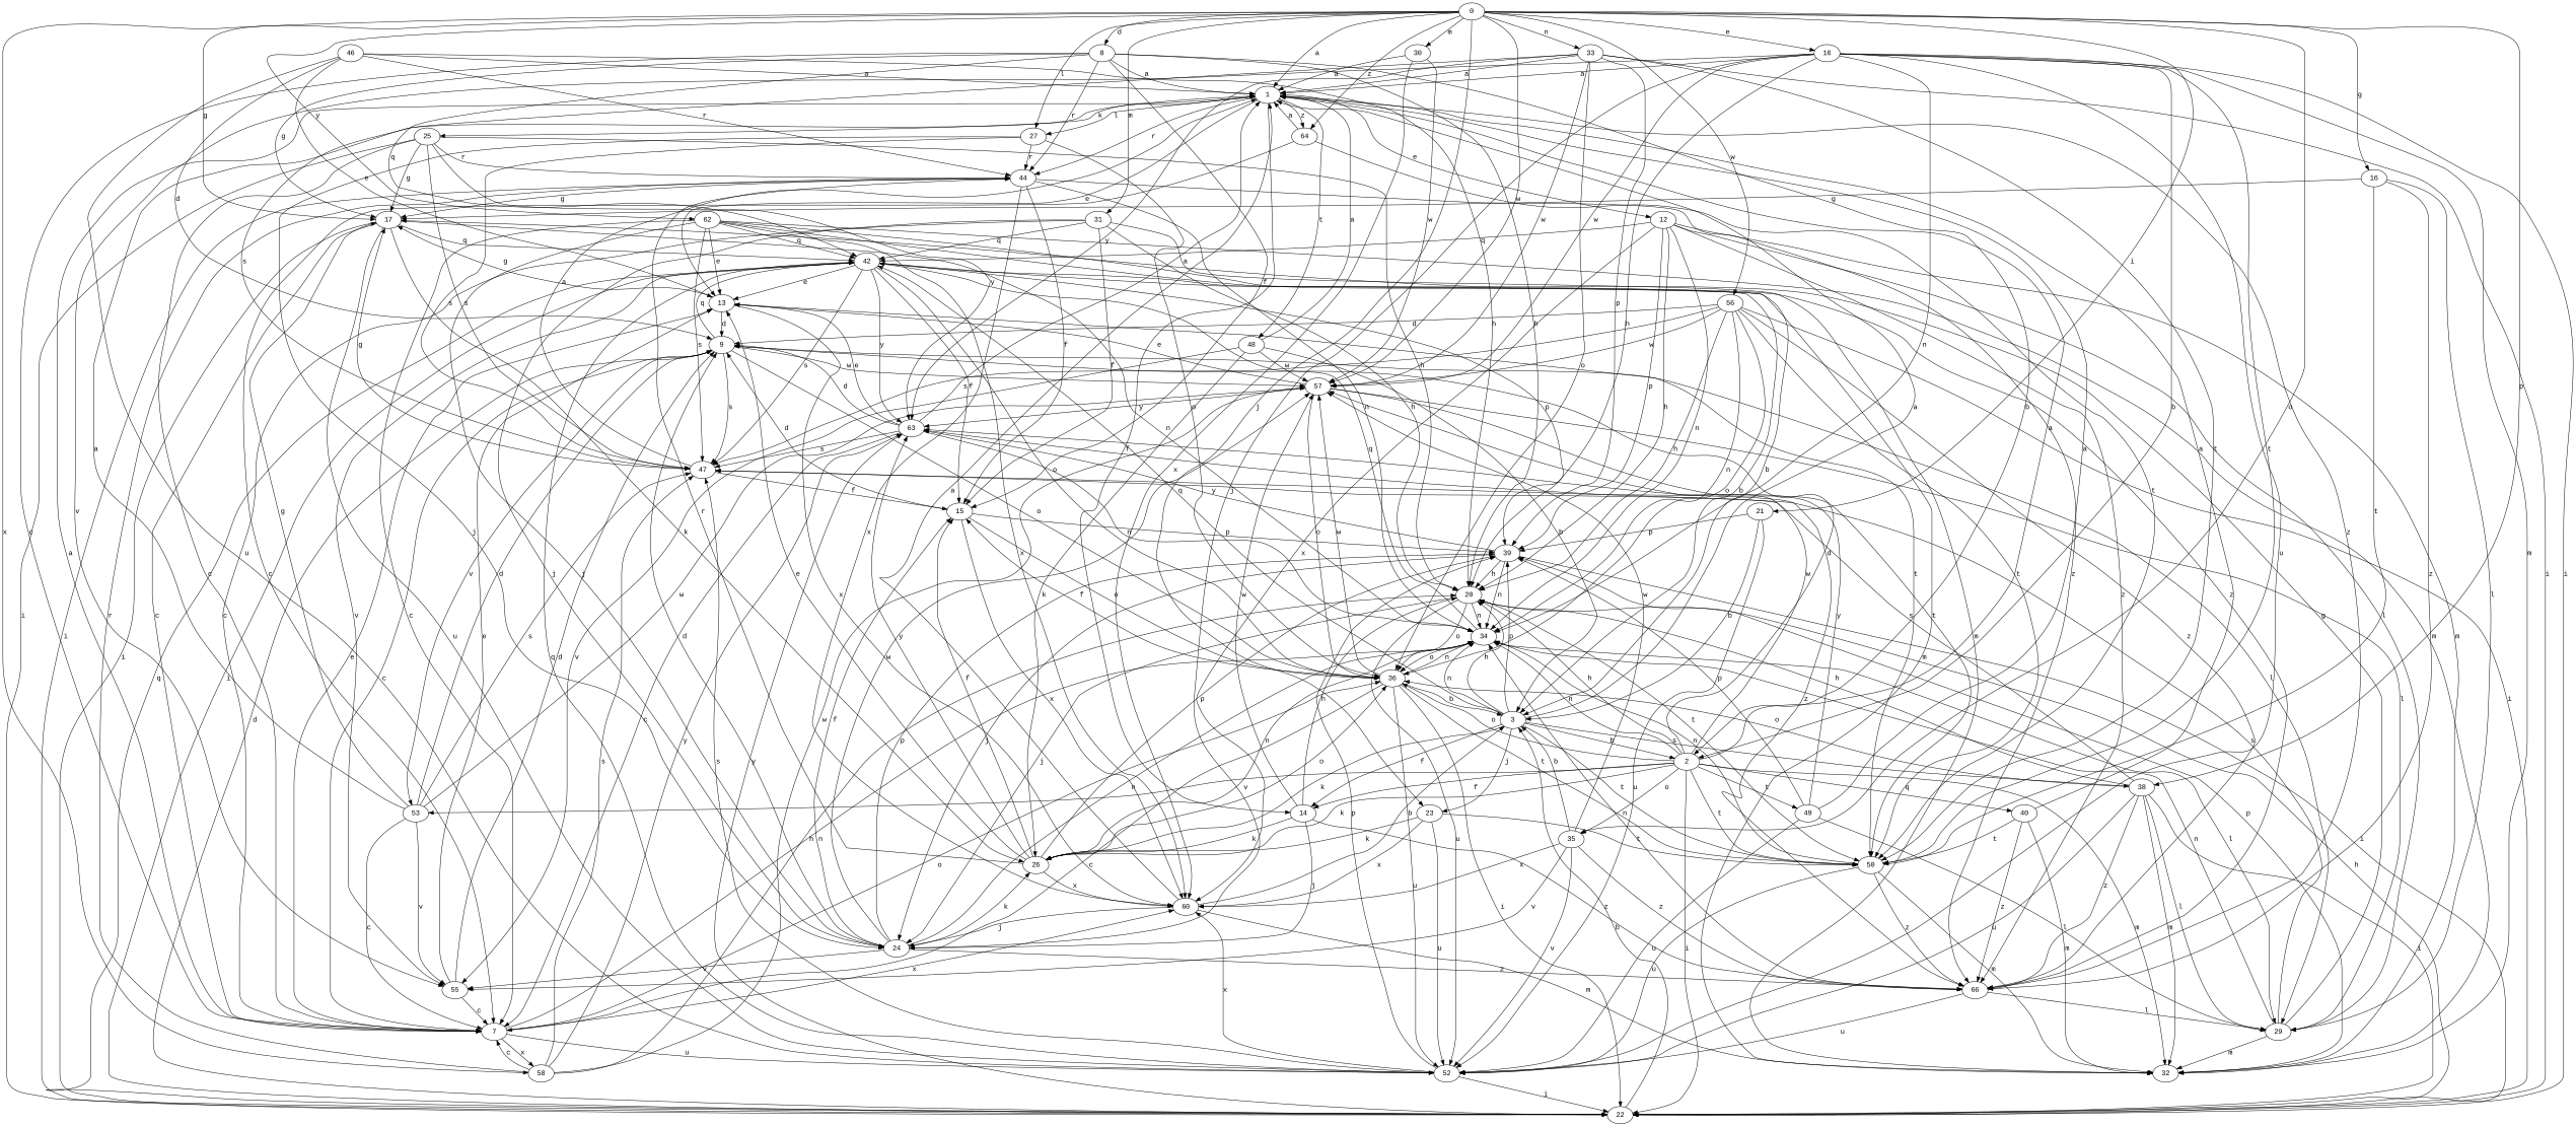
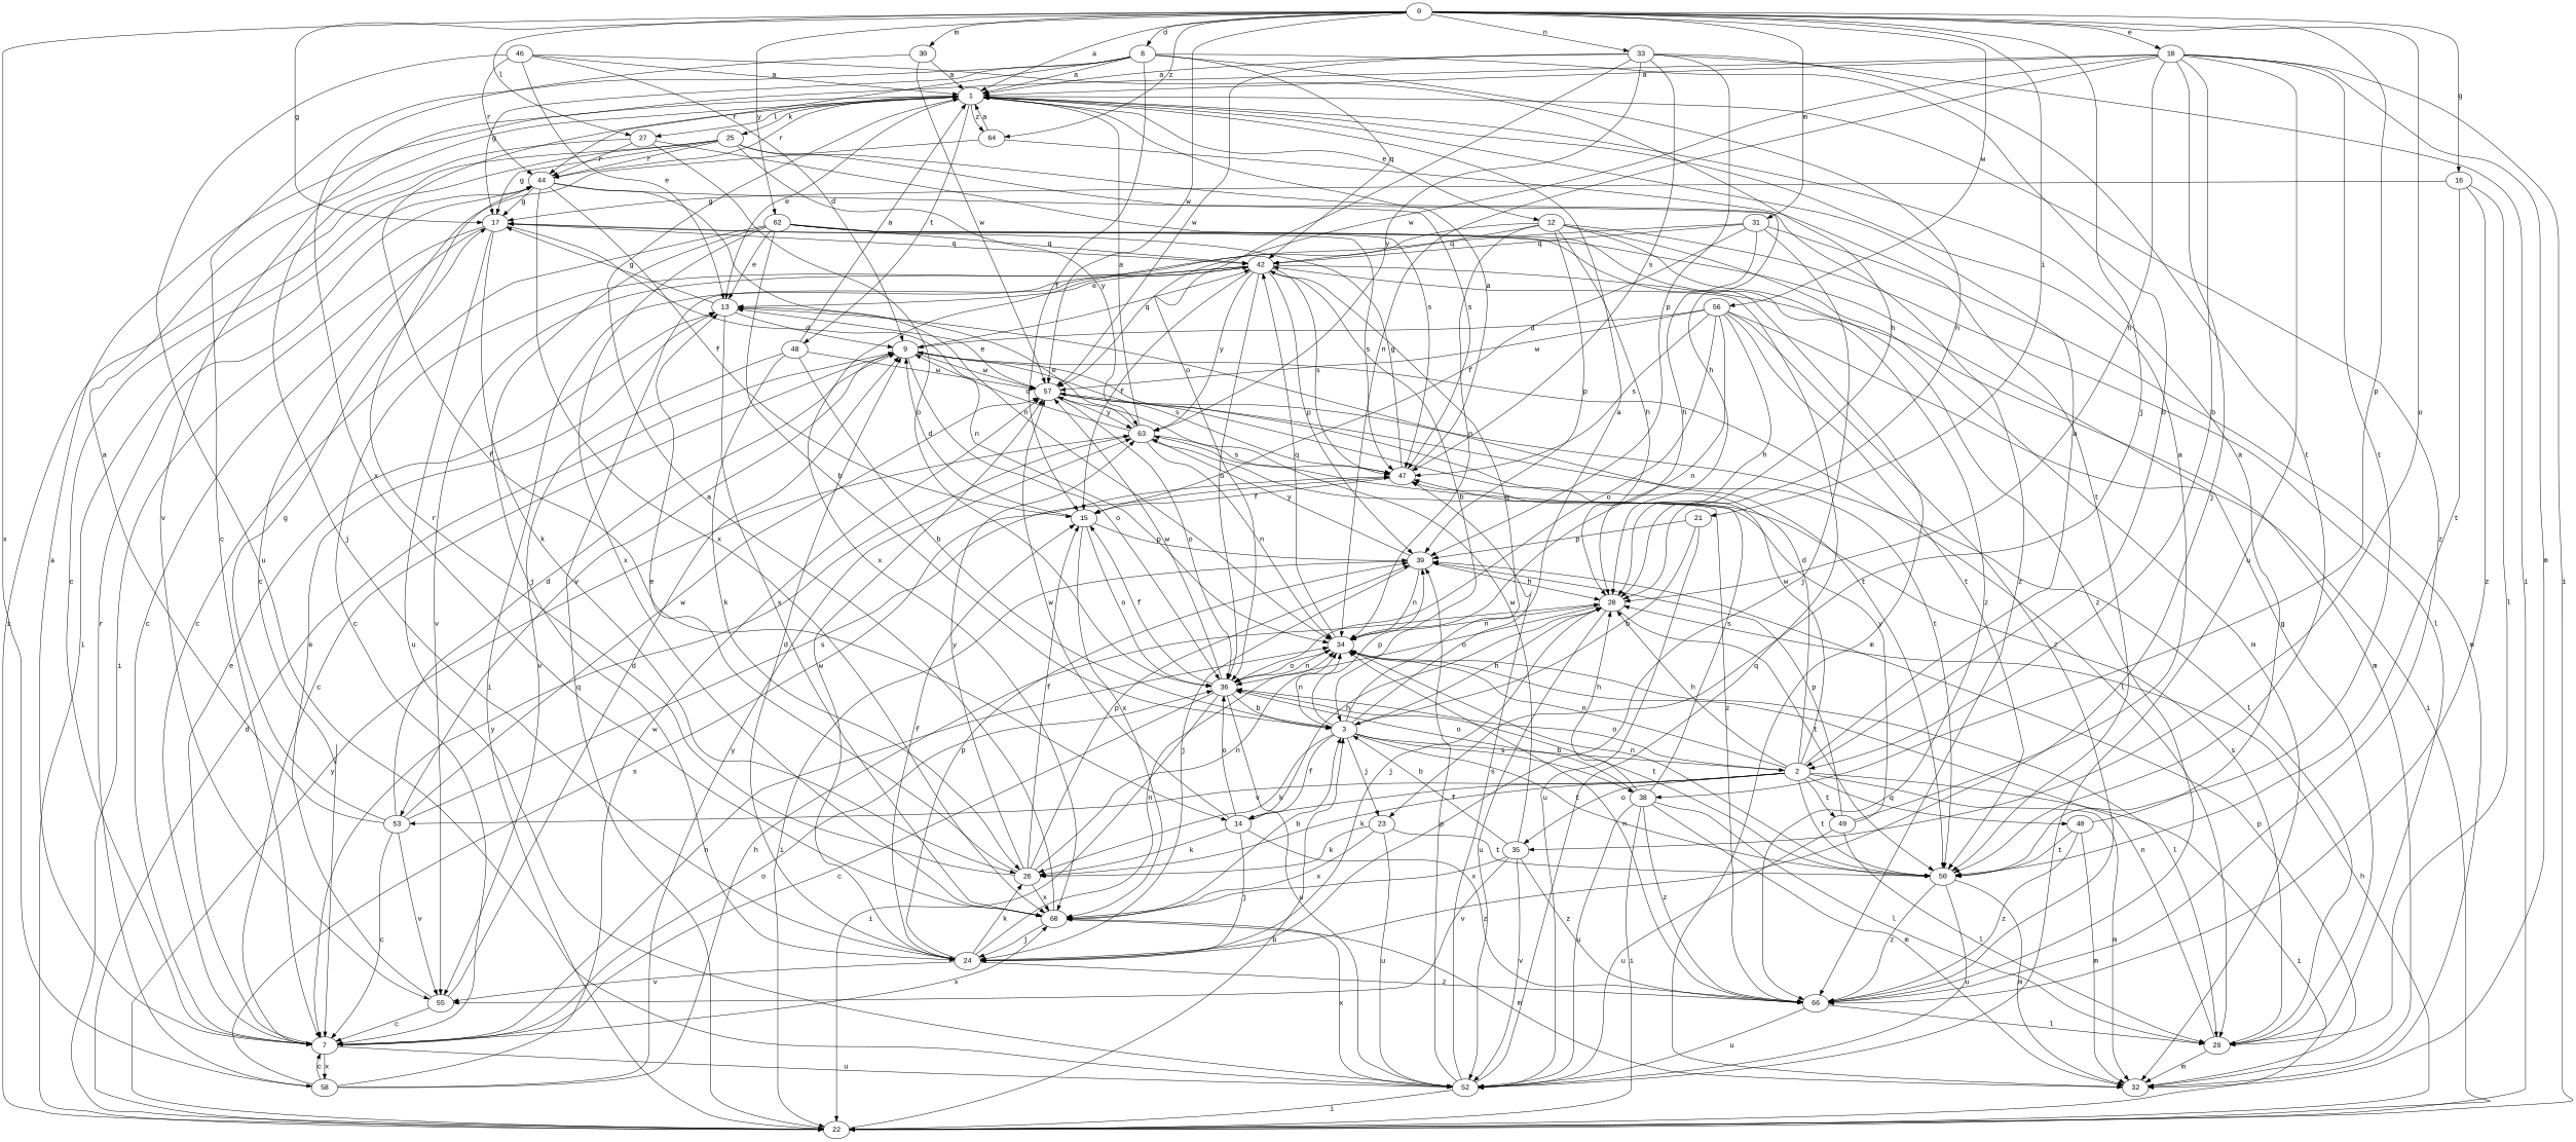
  strict digraph {
    fontname="Liberation Mono"
    node [fontname="Liberation Mono"]
    edge [fontname="Liberation Mono"]
    0
    1
    8
    10
    16
    17
    21
    23
    27
    30
    31
    33
    35
    38
    56
    57
    58
    62
    64
    12
    13
    14
    25
    44
    48
    66
    2
    20
    42
    7
    15
    22
    32
    34
    50
    52
    24
    55
    29
    26
    3
    39
    60
    36
    47
    63
    9
    40
    49
    53
    46
    0 -> 1 [label=a]
    0 -> 8 [label=d]
    0 -> 10 [label=e]
    0 -> 16 [label=g]
    0 -> 17 [label=g]
    0 -> 21 [label=i]
    0 -> 23 [label=j]
    0 -> 27 [label=l]
    0 -> 30 [label=m]
    0 -> 31 [label=m]
    0 -> 33 [label=n]
    0 -> 35 [label=o]
    0 -> 38 [label=p]
    0 -> 56 [label=w]
    0 -> 57 [label=w]
    0 -> 58 [label=x]
    0 -> 62 [label=y]
    0 -> 64 [label=z]
    1 -> 27 [label=l]
    1 -> 64 [label=z]
    1 -> 12 [label=e]
    1 -> 13 [label=e]
    1 -> 14 [label=f]
    1 -> 25 [label=k]
    1 -> 44 [label=r]
    1 -> 48 [label=t]
    1 -> 66 [label=z]
    8 -> 1 [label=a]
    8 -> 17 [label=g]
    8 -> 44 [label=r]
    8 -> 2 [label=b]
    8 -> 20 [label=h]
    8 -> 42 [label=q]
    8 -> 7 [label=c]
    8 -> 15 [label=f]
    10 -> 1 [label=a]
    10 -> 57 [label=w]
    10 -> 2 [label=b]
    10 -> 20 [label=h]
    10 -> 22 [label=i]
    10 -> 32 [label=m]
    10 -> 34 [label=n]
    10 -> 50 [label=t]
    10 -> 52 [label=u]
    10 -> 24 [label=j]
    10 -> 55 [label=v]
    16 -> 17 [label=g]
    16 -> 66 [label=z]
    16 -> 50 [label=t]
    16 -> 29 [label=l]
    17 -> 42 [label=q]
    17 -> 7 [label=c]
    17 -> 22 [label=i]
    17 -> 34 [label=n]
    17 -> 52 [label=u]
    17 -> 26 [label=k]
    21 -> 52 [label=u]
    21 -> 3 [label=b]
    21 -> 39 [label=p]
    23 -> 50 [label=t]
    23 -> 52 [label=u]
    23 -> 26 [label=k]
    23 -> 60 [label=x]
    27 -> 44 [label=r]
    27 -> 24 [label=j]
    27 -> 36 [label=o]
    27 -> 47 [label=s]
    30 -> 1 [label=a]
    30 -> 57 [label=w]
    30 -> 60 [label=x]
    31 -> 20 [label=h]
    31 -> 42 [label=q]
    31 -> 7 [label=c]
    31 -> 15 [label=f]
    31 -> 32 [label=m]
    31 -> 24 [label=j]
    33 -> 1 [label=a]
    33 -> 57 [label=w]
    33 -> 22 [label=i]
    33 -> 50 [label=t]
    33 -> 39 [label=p]
    33 -> 36 [label=o]
    33 -> 47 [label=s]
    33 -> 63 [label=y]
    35 -> 57 [label=w]
    35 -> 66 [label=z]
    35 -> 52 [label=v]
    35 -> 55 [label=v]
    35 -> 3 [label=b]
    35 -> 60 [label=x]
    38 -> 66 [label=z]
    38 -> 20 [label=h]
    38 -> 22 [label=i]
    38 -> 32 [label=m]
    38 -> 52 [label=u]
    38 -> 29 [label=l]
    38 -> 36 [label=o]
    38 -> 47 [label=s]
    56 -> 57 [label=w]
    56 -> 66 [label=z]
    56 -> 20 [label=h]
    56 -> 22 [label=i]
    56 -> 34 [label=n]
    56 -> 50 [label=t]
    56 -> 36 [label=o]
    56 -> 47 [label=s]
    56 -> 9 [label=d]
    57 -> 13 [label=e]
    57 -> 50 [label=t]
    57 -> 29 [label=l]
    57 -> 36 [label=o]
    57 -> 63 [label=y]
    58 -> 57 [label=w]
    58 -> 44 [label=r]
    58 -> 20 [label=h]
    58 -> 7 [label=c]
    58 -> 47 [label=s]
    58 -> 63 [label=y]
    62 -> 13 [label=e]
    62 -> 66 [label=z]
    62 -> 42 [label=q]
    62 -> 7 [label=c]
    62 -> 32 [label=m]
    62 -> 24 [label=j]
    62 -> 3 [label=b]
    62 -> 60 [label=x]
    62 -> 47 [label=s]
    64 -> 1 [label=a]
    64 -> 7 [label=c]
    64 -> 50 [label=t]
    12 -> 66 [label=z]
    12 -> 20 [label=h]
    12 -> 42 [label=q]
    12 -> 32 [label=m]
    12 -> 34 [label=n]
    12 -> 29 [label=l]
    12 -> 39 [label=p]
    12 -> 60 [label=x]
    13 -> 17 [label=g]
    13 -> 50 [label=t]
    13 -> 60 [label=x]
    13 -> 9 [label=d]
    14 -> 57 [label=w]
    14 -> 66 [label=z]
    14 -> 20 [label=h]
    14 -> 24 [label=j]
    14 -> 26 [label=k]
    25 -> 17 [label=g]
    25 -> 44 [label=r]
    25 -> 20 [label=h]
    25 -> 7 [label=c]
    25 -> 22 [label=i]
    25 -> 47 [label=s]
    25 -> 63 [label=y]
    44 -> 17 [label=g]
    44 -> 66 [label=z]
    44 -> 15 [label=f]
    44 -> 22 [label=i]
    44 -> 34 [label=n]
    44 -> 60 [label=x]
    48 -> 1 [label=a]
    48 -> 57 [label=w]
    48 -> 55 [label=v]
    48 -> 26 [label=k]
    48 -> 3 [label=b]
    66 -> 34 [label=n]
    66 -> 52 [label=u]
    66 -> 29 [label=l]
    2 -> 1 [label=a]
    2 -> 35 [label=o]
    2 -> 57 [label=w]
    2 -> 14 [label=f]
    2 -> 20 [label=h]
    2 -> 22 [label=i]
    2 -> 32 [label=m]
    2 -> 34 [label=n]
    2 -> 50 [label=t]
    2 -> 26 [label=k]
    2 -> 36 [label=o]
    2 -> 9 [label=d]
    2 -> 40 [label=q]
    2 -> 49 [label=t]
    2 -> 53 [label=v]
    20 -> 34 [label=n]
    20 -> 50 [label=t]
    20 -> 52 [label=u]
    20 -> 24 [label=j]
    20 -> 36 [label=o]
    42 -> 13 [label=e]
    42 -> 15 [label=f]
    42 -> 22 [label=i]
    42 -> 32 [label=m]
    42 -> 55 [label=v]
    42 -> 3 [label=b]
    42 -> 39 [label=p]
    42 -> 36 [label=o]
    42 -> 47 [label=s]
    42 -> 63 [label=y]
    7 -> 1 [label=a]
    7 -> 58 [label=x]
    7 -> 13 [label=e]
    7 -> 34 [label=n]
    7 -> 52 [label=u]
    7 -> 60 [label=x]
    7 -> 36 [label=o]
    15 -> 39 [label=p]
    15 -> 60 [label=x]
    15 -> 36 [label=o]
    15 -> 9 [label=d]
    22 -> 20 [label=h]
    22 -> 42 [label=q]
    22 -> 3 [label=b]
    22 -> 63 [label=y]
    22 -> 9 [label=d]
    32 -> 39 [label=p]
    34 -> 42 [label=q]
    34 -> 29 [label=l]
    34 -> 36 [label=o]
    50 -> 66 [label=z]
    50 -> 32 [label=m]
    50 -> 34 [label=n]
    50 -> 52 [label=u]
    52 -> 42 [label=q]
    52 -> 22 [label=i]
    52 -> 39 [label=p]
    52 -> 60 [label=x]
    52 -> 47 [label=s]
    24 -> 57 [label=w]
    24 -> 66 [label=z]
    24 -> 15 [label=f]
    24 -> 34 [label=n]
    24 -> 55 [label=v]
    24 -> 26 [label=k]
    24 -> 39 [label=p]
    24 -> 9 [label=d]
    55 -> 13 [label=e]
    55 -> 7 [label=c]
    55 -> 9 [label=d]
    29 -> 17 [label=g]
    29 -> 32 [label=m]
    29 -> 34 [label=n]
    29 -> 47 [label=s]
    26 -> 13 [label=e]
    26 -> 44 [label=r]
    26 -> 15 [label=f]
    26 -> 34 [label=n]
    26 -> 39 [label=p]
    26 -> 60 [label=x]
-   26 -> 36 [label=o]
+   14 -> 36 [label=o]
    26 -> 63 [label=y]
    3 -> 1 [label=a]
    3 -> 23 [label=j]
    3 -> 38 [label=s]
    3 -> 14 [label=f]
    3 -> 2 [label=b]
    3 -> 20 [label=h]
    3 -> 42 [label=q]
    3 -> 34 [label=n]
    3 -> 50 [label=t]
    3 -> 26 [label=k]
    3 -> 39 [label=p]
    39 -> 20 [label=h]
    39 -> 22 [label=i]
    39 -> 34 [label=n]
    39 -> 24 [label=j]
    39 -> 63 [label=y]
    60 -> 1 [label=a]
    60 -> 32 [label=m]
    60 -> 24 [label=j]
    60 -> 3 [label=b]
    36 -> 57 [label=w]
    36 -> 7 [label=c]
    36 -> 15 [label=f]
    36 -> 22 [label=i]
    36 -> 34 [label=n]
    36 -> 50 [label=t]
    36 -> 52 [label=u]
    36 -> 3 [label=b]
    47 -> 1 [label=a]
    47 -> 17 [label=g]
    47 -> 15 [label=f]
    63 -> 1 [label=a]
    63 -> 13 [label=e]
    63 -> 66 [label=z]
-   63 -> 7 [label=c]
+   63 -> 7 [label=y]
    63 -> 34 [label=n]
    63 -> 47 [label=s]
    63 -> 9 [label=d]
    9 -> 57 [label=w]
    9 -> 42 [label=q]
    9 -> 7 [label=c]
    9 -> 29 [label=l]
    9 -> 36 [label=o]
    9 -> 47 [label=s]
    9 -> 53 [label=v]
    40 -> 1 [label=a]
    40 -> 66 [label=z]
    40 -> 32 [label=m]
    40 -> 50 [label=t]
    49 -> 1 [label=a]
    49 -> 52 [label=u]
    49 -> 29 [label=l]
    49 -> 39 [label=p]
    49 -> 63 [label=y]
    53 -> 1 [label=a]
    53 -> 17 [label=g]
    53 -> 57 [label=w]
    53 -> 7 [label=c]
    53 -> 55 [label=v]
    53 -> 47 [label=s]
    53 -> 9 [label=d]
    46 -> 1 [label=a]
    46 -> 13 [label=e]
    46 -> 44 [label=r]
    46 -> 20 [label=h]
    46 -> 52 [label=u]
    46 -> 9 [label=d]
  }
